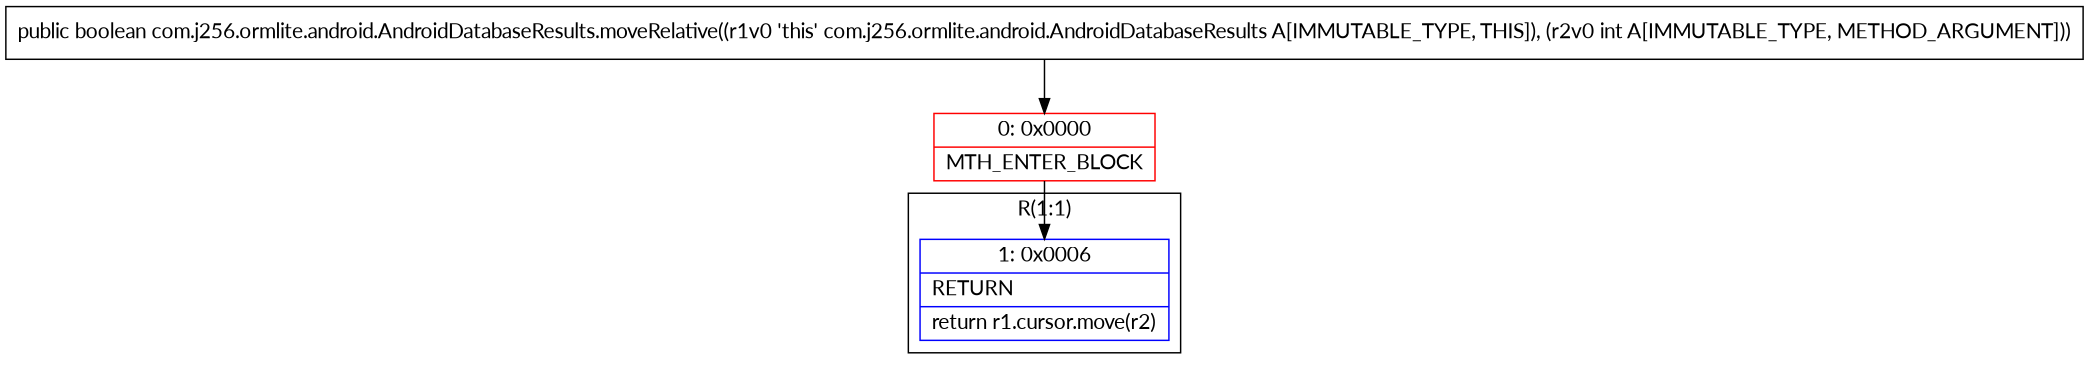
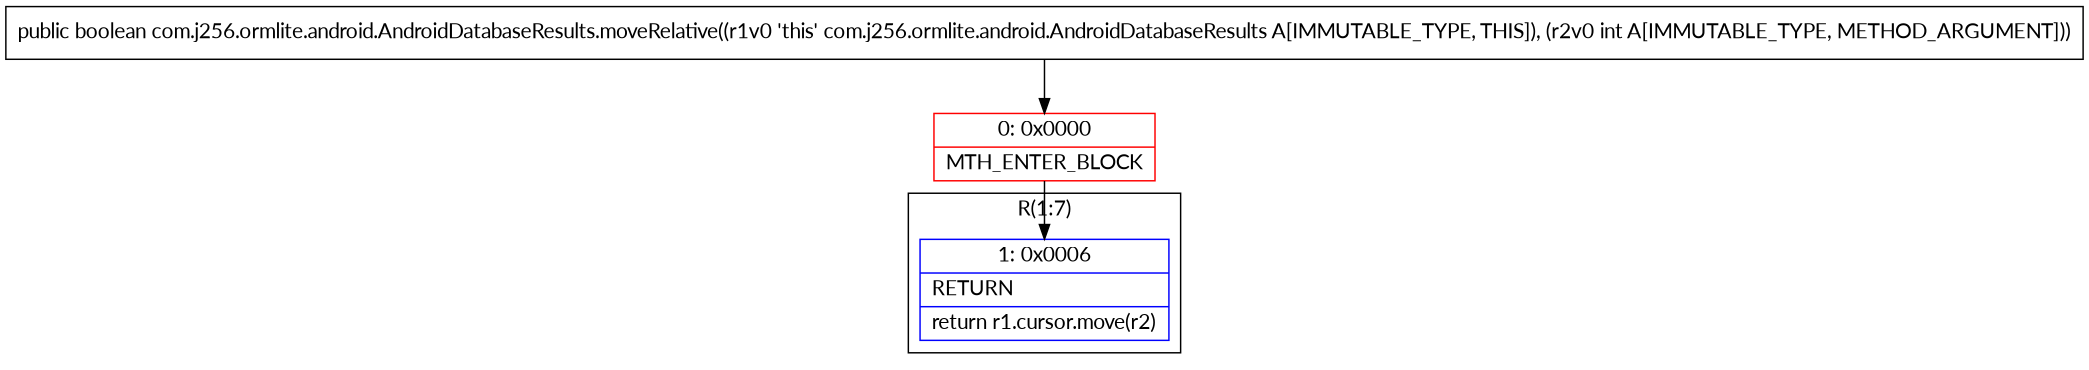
  digraph {
    fontname=Lato
    node [shape=record fontname=Lato]
    edge [fontname=Lato]
    n1 [color=blue label="{1\:\ 0x0006|RETURN\l|return r1.cursor.move(r2)\l}"]
    n2 [color=red label="{0\:\ 0x0000|MTH_ENTER_BLOCK\l}"]
    n3 [label="{public boolean com.j256.ormlite.android.AndroidDatabaseResults.moveRelative((r1v0 'this' com.j256.ormlite.android.AndroidDatabaseResults A[IMMUTABLE_TYPE, THIS]), (r2v0 int A[IMMUTABLE_TYPE, METHOD_ARGUMENT])) }"]
    subgraph cluster_1 {
-     label="R(1:1)"
+     label="R(1:7)"
      n1
    }
    n2 -> n1
    n3 -> n2
  }
